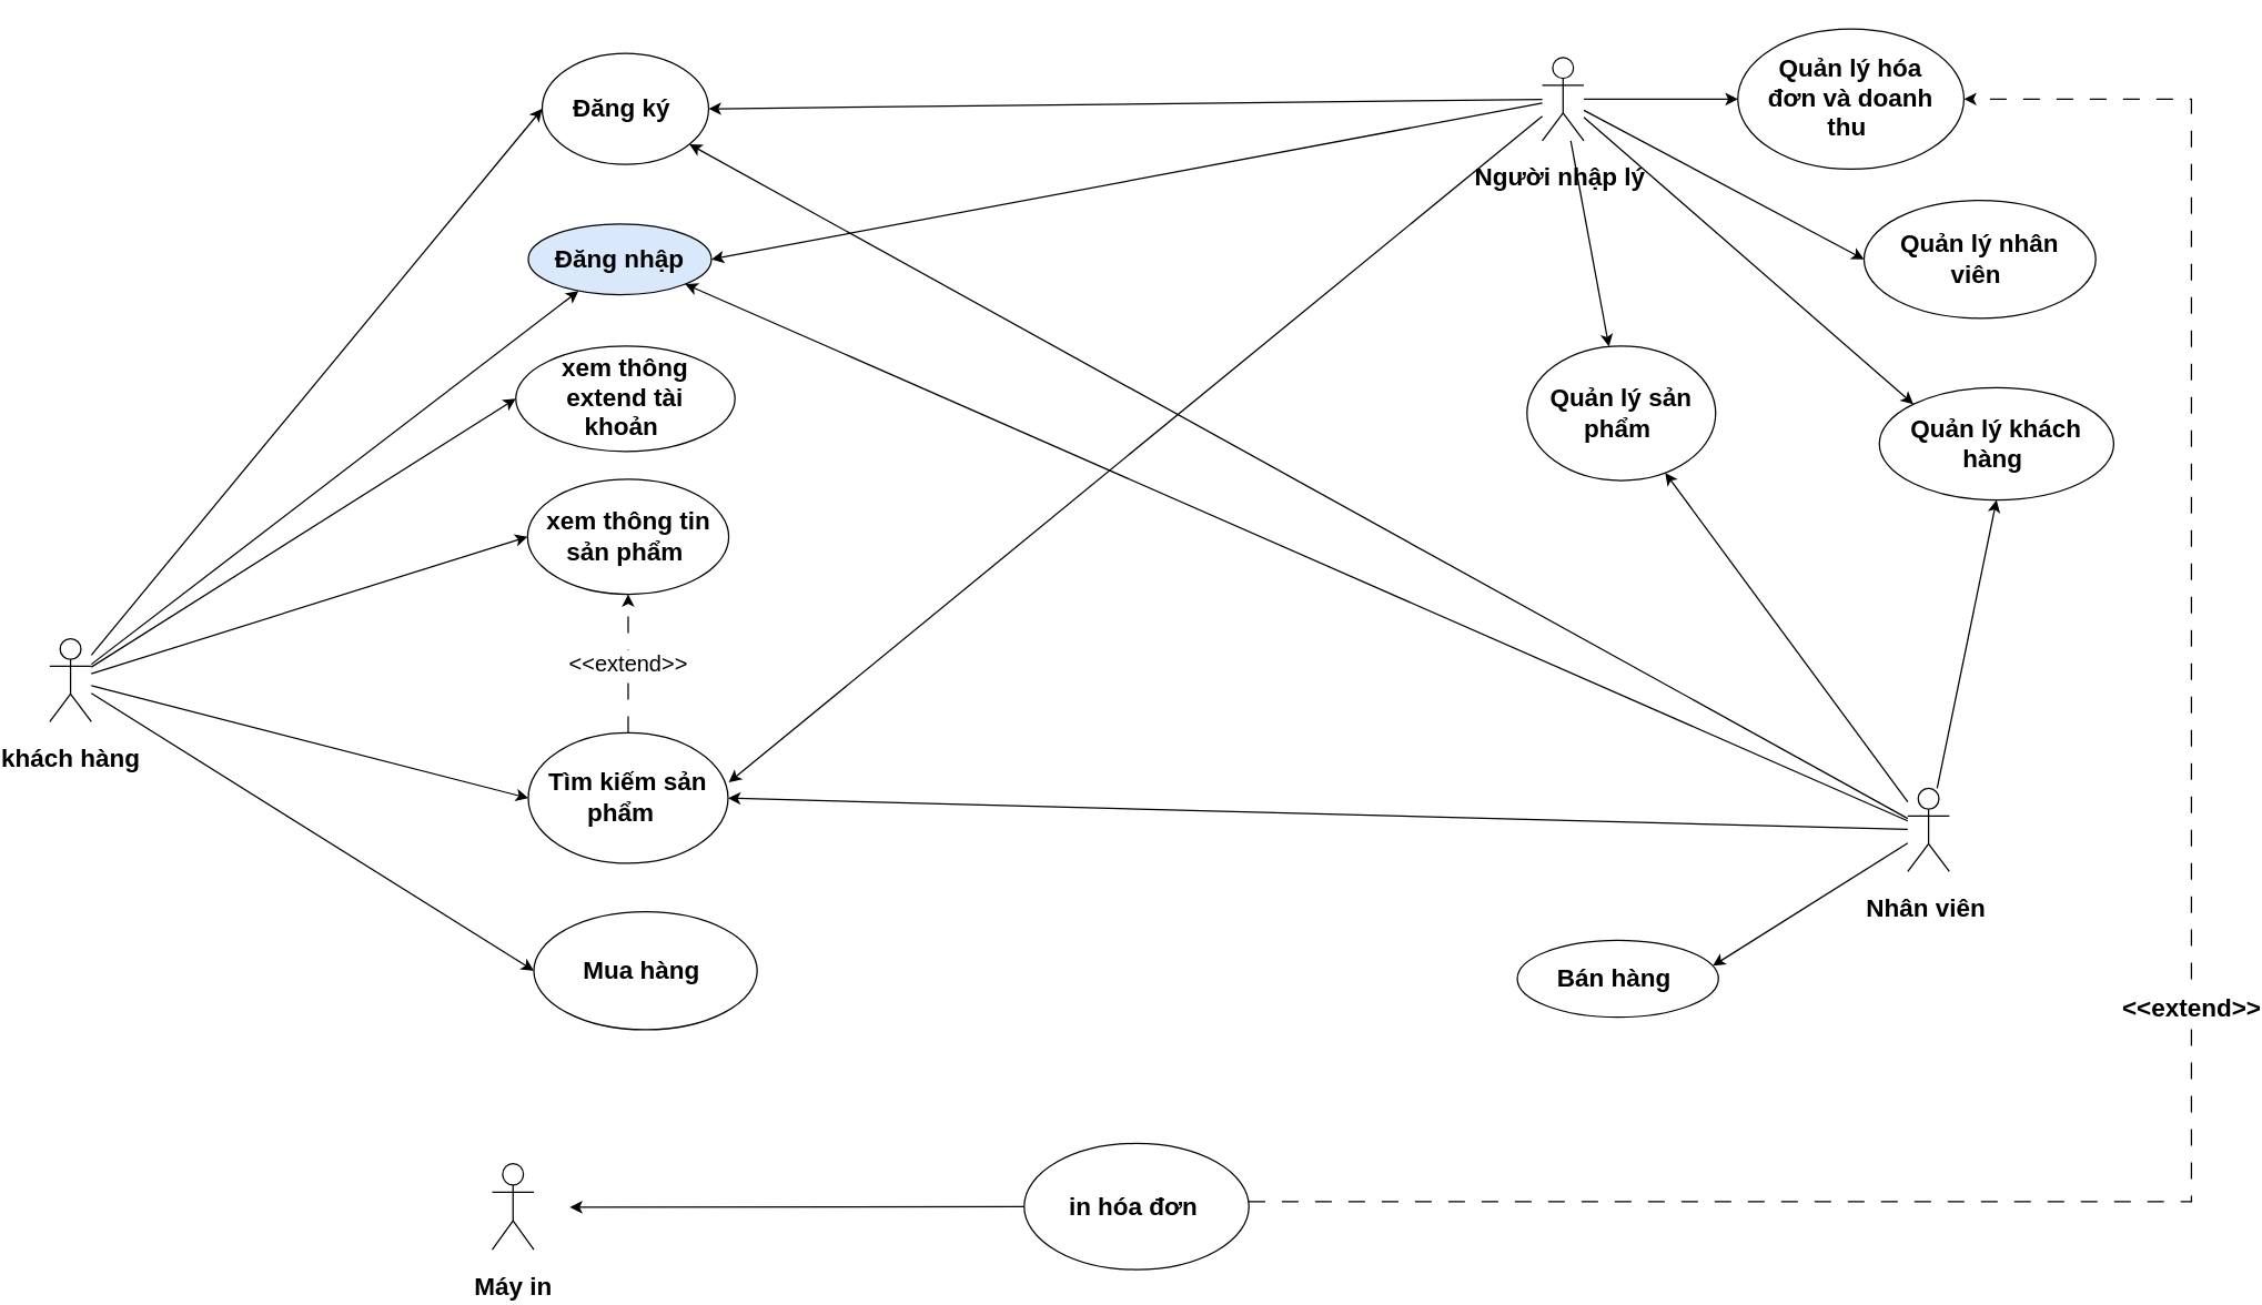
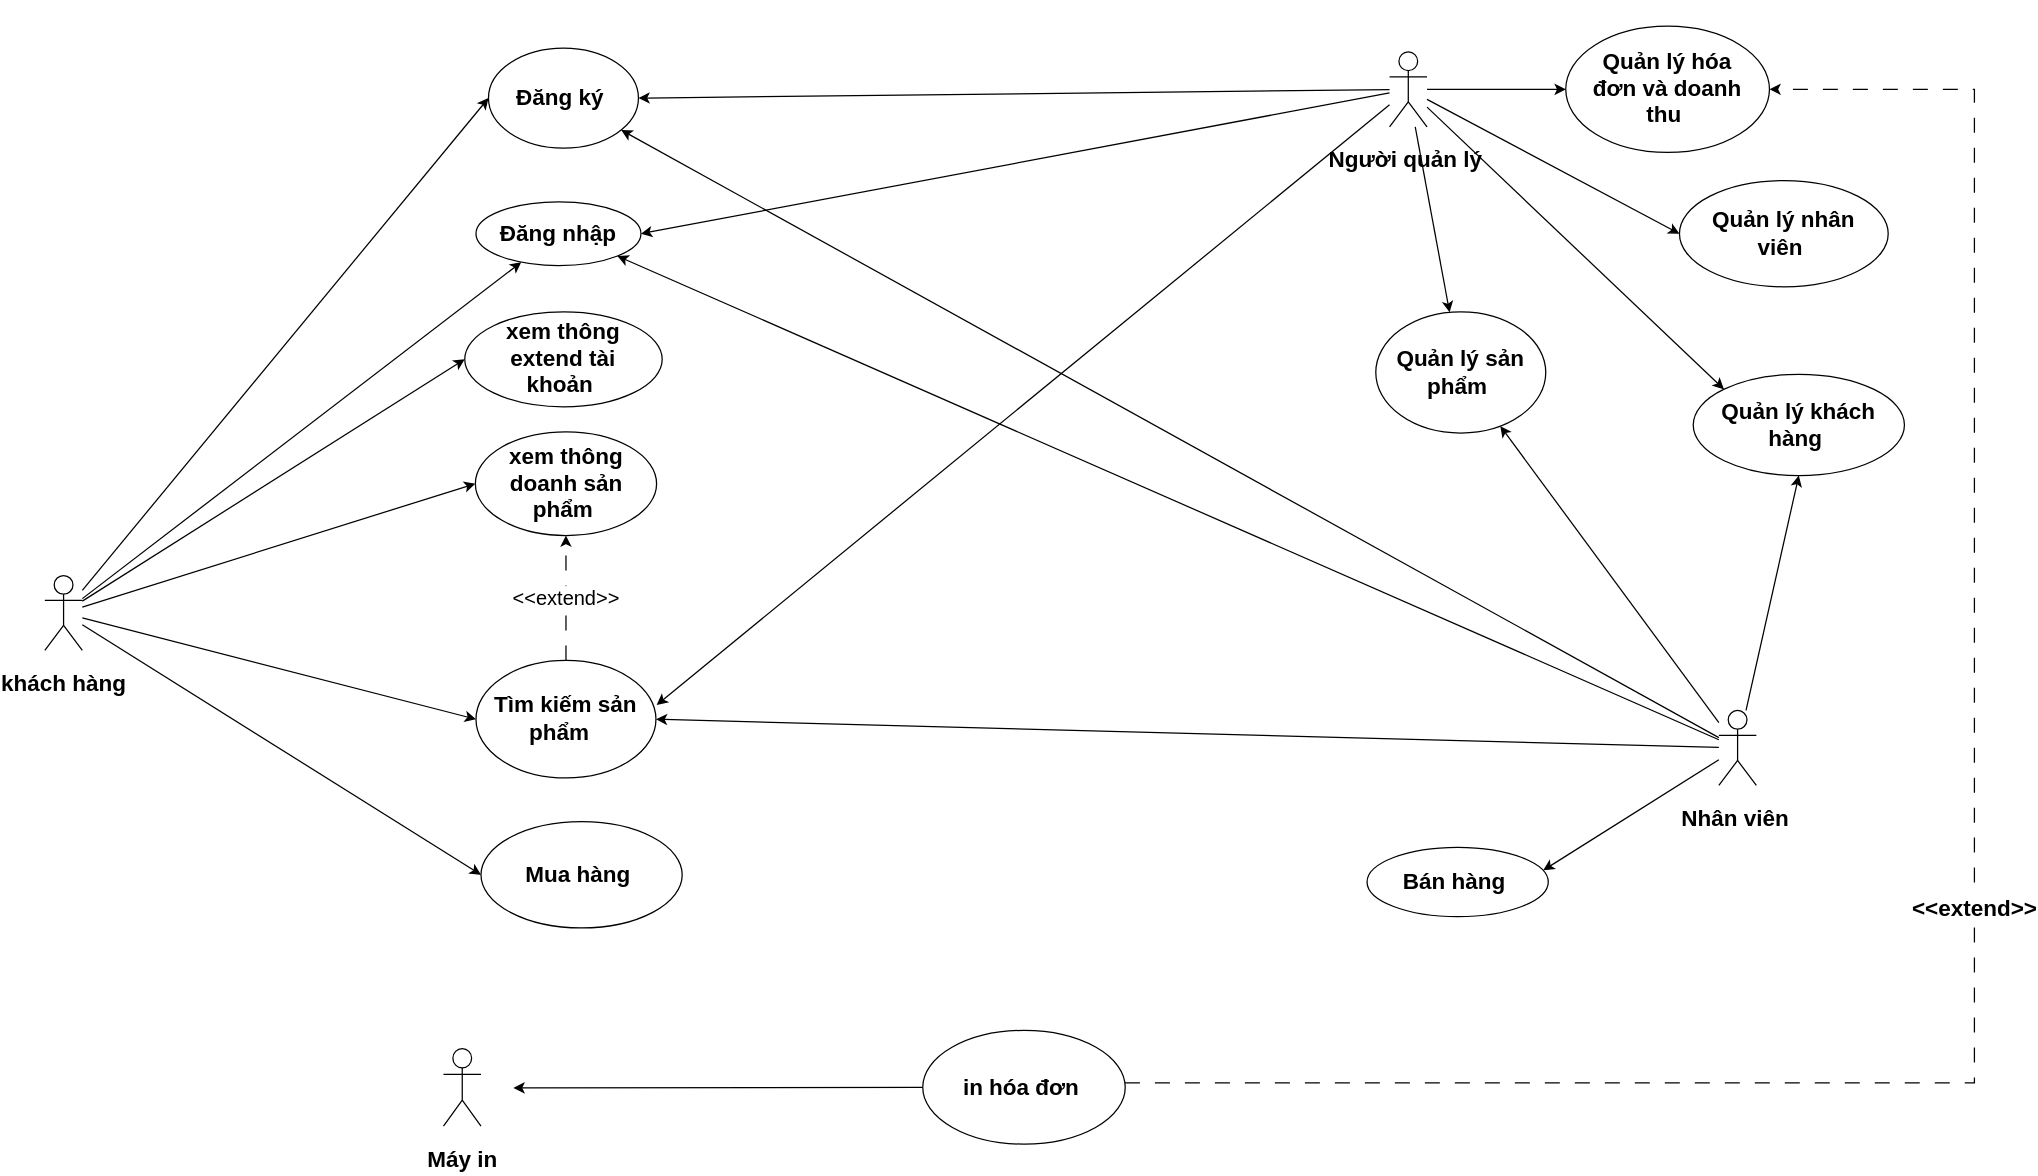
  <mxCell id="0" />
  <mxCell id="1" parent="0" />
  <mxCell id="2" style="rounded=0;orthogonalLoop=1;jettySize=auto;html=1;entryX=0;entryY=0.5;entryDx=0;entryDy=0;fontSize=18;fontStyle=1;spacingLeft=5;spacingBottom=5;spacingRight=5;spacingTop=5;spacing=7;" parent="1" source="6" target="25" edge="1"><mxGeometry relative="1" as="geometry" /></mxCell>
  <mxCell id="3" style="rounded=0;orthogonalLoop=1;jettySize=auto;html=1;entryX=0;entryY=0.5;entryDx=0;entryDy=0;fontSize=18;spacingLeft=5;spacingBottom=5;spacingRight=5;spacingTop=5;spacing=7;" parent="1" source="6" target="36" edge="1"><mxGeometry relative="1" as="geometry" /></mxCell>
  <mxCell id="4" style="rounded=0;orthogonalLoop=1;jettySize=auto;html=1;entryX=0;entryY=0.5;entryDx=0;entryDy=0;fontSize=18;spacingLeft=5;spacingBottom=5;spacingRight=5;spacingTop=5;spacing=7;" parent="1" source="6" target="22" edge="1"><mxGeometry relative="1" as="geometry" /></mxCell>
  <mxCell id="5" style="rounded=0;orthogonalLoop=1;jettySize=auto;html=1;entryX=0;entryY=0.5;entryDx=0;entryDy=0;" parent="1" source="6" target="40" edge="1"><mxGeometry relative="1" as="geometry" /></mxCell>
  <mxCell id="6" value="khách hàng" style="shape=umlActor;verticalLabelPosition=bottom;verticalAlign=top;html=1;outlineConnect=0;fontSize=18;fontStyle=1;spacingLeft=5;spacingBottom=5;spacingRight=5;spacingTop=5;spacing=7;" parent="1" vertex="1"><mxGeometry x="20" y="460" width="30" height="60" as="geometry" /></mxCell>
  <mxCell id="7" style="rounded=0;orthogonalLoop=1;jettySize=auto;html=1;entryX=1;entryY=1;entryDx=0;entryDy=0;fontSize=18;fontStyle=1;spacingLeft=5;spacingBottom=5;spacingRight=5;spacingTop=5;spacing=7;" parent="1" source="12" target="21" edge="1"><mxGeometry relative="1" as="geometry" /></mxCell>
  <mxCell id="8" style="rounded=0;orthogonalLoop=1;jettySize=auto;html=1;entryX=0.028;entryY=0.668;entryDx=0;entryDy=0;fontSize=18;fontStyle=1;spacingLeft=5;spacingBottom=5;spacingRight=5;spacingTop=5;spacing=7;entryPerimeter=0;" parent="1" source="12" target="20" edge="1"><mxGeometry relative="1" as="geometry" /></mxCell>
  <mxCell id="9" style="rounded=0;orthogonalLoop=1;jettySize=auto;html=1;fontSize=18;spacingLeft=5;spacingBottom=5;spacingRight=5;spacingTop=5;spacing=7;" parent="1" source="12" target="36" edge="1"><mxGeometry relative="1" as="geometry" /></mxCell>
  <mxCell id="10" style="rounded=0;orthogonalLoop=1;jettySize=auto;html=1;fontSize=18;spacingLeft=5;spacingBottom=5;spacingRight=5;spacingTop=5;spacing=7;" parent="1" source="12" target="28" edge="1"><mxGeometry relative="1" as="geometry" /></mxCell>
  <mxCell id="11" style="rounded=0;orthogonalLoop=1;jettySize=auto;html=1;entryX=0.5;entryY=1;entryDx=0;entryDy=0;fontSize=18;fontStyle=1;spacingLeft=5;spacingBottom=5;spacingRight=5;spacingTop=5;spacing=7;" parent="1" source="12" target="38" edge="1"><mxGeometry relative="1" as="geometry" /></mxCell>
  <mxCell id="12" value="Nhân viên&amp;nbsp;" style="shape=umlActor;verticalLabelPosition=bottom;verticalAlign=top;html=1;outlineConnect=0;fontSize=18;fontStyle=1;spacingLeft=5;spacingBottom=5;spacingRight=5;spacingTop=5;spacing=7;" parent="1" vertex="1"><mxGeometry x="1359.5" y="568" width="30" height="60" as="geometry" /></mxCell>
  <mxCell id="13" style="rounded=0;orthogonalLoop=1;jettySize=auto;html=1;entryX=1;entryY=0.5;entryDx=0;entryDy=0;fontSize=18;fontStyle=1;spacingLeft=5;spacingBottom=5;spacingRight=5;spacingTop=5;spacing=7;" parent="1" source="19" target="21" edge="1"><mxGeometry relative="1" as="geometry"><mxPoint x="569" y="571" as="targetPoint" /></mxGeometry></mxCell>
  <mxCell id="14" style="rounded=0;orthogonalLoop=1;jettySize=auto;html=1;entryX=1;entryY=0.5;entryDx=0;entryDy=0;fontSize=18;spacingLeft=5;spacingBottom=5;spacingRight=5;spacingTop=5;spacing=7;" parent="1" source="19" target="36" edge="1"><mxGeometry relative="1" as="geometry" /></mxCell>
  <mxCell id="15" style="rounded=0;orthogonalLoop=1;jettySize=auto;html=1;entryX=0;entryY=0;entryDx=0;entryDy=0;fontSize=18;fontStyle=1;spacingLeft=5;spacingBottom=5;spacingRight=5;spacingTop=5;spacing=7;" parent="1" source="19" target="38" edge="1"><mxGeometry relative="1" as="geometry" /></mxCell>
  <mxCell id="16" style="rounded=0;orthogonalLoop=1;jettySize=auto;html=1;entryX=0;entryY=0.5;entryDx=0;entryDy=0;fontSize=18;fontStyle=1;spacingLeft=5;spacingBottom=5;spacingRight=5;spacingTop=5;spacing=7;" parent="1" source="19" target="37" edge="1"><mxGeometry relative="1" as="geometry" /></mxCell>
  <mxCell id="17" style="rounded=0;orthogonalLoop=1;jettySize=auto;html=1;entryX=0;entryY=0.5;entryDx=0;entryDy=0;fontSize=18;fontStyle=1;spacingLeft=5;spacingBottom=5;spacingRight=5;spacingTop=5;spacing=7;" parent="1" source="19" target="39" edge="1"><mxGeometry relative="1" as="geometry" /></mxCell>
  <mxCell id="18" style="rounded=0;orthogonalLoop=1;jettySize=auto;html=1;" edge="1" parent="1" source="19" target="28"><mxGeometry relative="1" as="geometry" /></mxCell>
- <mxCell id="19" value="Người nhập lý&amp;nbsp;" style="shape=umlActor;verticalLabelPosition=bottom;verticalAlign=top;html=1;outlineConnect=0;fontSize=18;fontStyle=1;spacingLeft=5;spacingBottom=5;spacingRight=5;spacingTop=5;spacing=7;" parent="1" vertex="1"><mxGeometry x="1096" y="41" width="30" height="60" as="geometry" /></mxCell>
+ <mxCell id="19" value="Người quản lý&amp;nbsp;" style="shape=umlActor;verticalLabelPosition=bottom;verticalAlign=top;html=1;outlineConnect=0;fontSize=18;fontStyle=1;spacingLeft=5;spacingBottom=5;spacingRight=5;spacingTop=5;spacing=7;" parent="1" vertex="1"><mxGeometry x="1096" y="41" width="30" height="60" as="geometry" /></mxCell>
  <mxCell id="20" value="Bán hàng&amp;nbsp;" style="ellipse;whiteSpace=wrap;html=1;fontStyle=1;fontSize=18;align=center;direction=west;spacingLeft=5;spacingBottom=5;spacingRight=5;spacingTop=5;spacing=7;" parent="1" vertex="1"><mxGeometry x="1078" y="677.5" width="145" height="55.5" as="geometry" /></mxCell>
- <mxCell id="21" value="Đăng nhập" style="ellipse;whiteSpace=wrap;html=1;fontStyle=1;fontSize=18;align=center;spacingLeft=5;spacingBottom=5;spacingRight=5;spacingTop=5;spacing=7;fillColor=#dae8fc;" parent="1" vertex="1"><mxGeometry x="365" y="161" width="132" height="51" as="geometry" /></mxCell>
+ <mxCell id="21" value="Đăng nhập" style="ellipse;whiteSpace=wrap;html=1;fontStyle=1;fontSize=18;align=center;spacingLeft=5;spacingBottom=5;spacingRight=5;spacingTop=5;spacing=7;" parent="1" vertex="1"><mxGeometry x="365" y="161" width="132" height="51" as="geometry" /></mxCell>
  <mxCell id="22" value="Mua hàng&amp;nbsp;" style="ellipse;whiteSpace=wrap;html=1;fontStyle=1;fontSize=18;align=center;spacingLeft=5;spacingBottom=5;spacingRight=5;spacingTop=5;spacing=7;" parent="1" vertex="1"><mxGeometry x="369" y="657" width="161" height="85" as="geometry" /></mxCell>
  <mxCell id="23" value="&amp;lt;&amp;lt;extend&amp;gt;&amp;gt;" style="rounded=0;orthogonalLoop=1;jettySize=auto;html=1;entryX=0.5;entryY=1;entryDx=0;entryDy=0;dashed=1;dashPattern=12 12;fontSize=16;" edge="1" parent="1" source="24" target="40"><mxGeometry relative="1" as="geometry" /></mxCell>
  <mxCell id="24" value="Tìm kiếm sản phẩm&amp;nbsp;&amp;nbsp;" style="ellipse;whiteSpace=wrap;html=1;fontStyle=1;fontSize=18;align=center;spacingLeft=5;spacingBottom=5;spacingRight=5;spacingTop=5;spacing=7;" parent="1" vertex="1"><mxGeometry x="365" y="528" width="144" height="94" as="geometry" /></mxCell>
  <mxCell id="25" value="xem thông extend tài khoản&amp;nbsp;" style="ellipse;whiteSpace=wrap;html=1;fontStyle=1;fontSize=18;align=center;spacingLeft=5;spacingBottom=5;spacingRight=5;spacingTop=5;spacing=7;" parent="1" vertex="1"><mxGeometry x="356" y="249" width="158" height="76" as="geometry" /></mxCell>
  <mxCell id="26" style="edgeStyle=none;rounded=0;orthogonalLoop=1;jettySize=auto;html=1;curved=0;fontSize=18;fontStyle=1;spacingLeft=5;spacingBottom=5;spacingRight=5;spacingTop=5;spacing=7;" parent="1" source="6" target="21" edge="1"><mxGeometry relative="1" as="geometry"><mxPoint x="396" y="510" as="targetPoint" /></mxGeometry></mxCell>
  <mxCell id="27" style="rounded=0;orthogonalLoop=1;jettySize=auto;html=1;entryX=0;entryY=0.5;entryDx=0;entryDy=0;fontSize=18;fontStyle=1;spacingLeft=5;spacingBottom=5;spacingRight=5;spacingTop=5;spacing=7;" parent="1" source="6" target="24" edge="1"><mxGeometry relative="1" as="geometry"><mxPoint x="396" y="654" as="targetPoint" /></mxGeometry></mxCell>
  <mxCell id="28" value="Quản lý sản phẩm&amp;nbsp;" style="ellipse;whiteSpace=wrap;html=1;fontStyle=1;fontSize=18;align=center;spacingLeft=5;spacingBottom=5;spacingRight=5;spacingTop=5;spacing=7;" parent="1" vertex="1"><mxGeometry x="1085" y="249" width="136" height="97" as="geometry" /></mxCell>
  <mxCell id="29" style="rounded=0;orthogonalLoop=1;jettySize=auto;html=1;fontSize=18;fontStyle=1;entryX=1.004;entryY=0.379;entryDx=0;entryDy=0;entryPerimeter=0;spacingLeft=5;spacingBottom=5;spacingRight=5;spacingTop=5;spacing=7;" parent="1" source="19" target="24" edge="1"><mxGeometry relative="1" as="geometry"><mxPoint x="497" y="839" as="targetPoint" /></mxGeometry></mxCell>
  <mxCell id="30" style="rounded=0;orthogonalLoop=1;jettySize=auto;html=1;entryX=1;entryY=0.5;entryDx=0;entryDy=0;fontSize=18;fontStyle=1;spacingLeft=5;spacingBottom=5;spacingRight=5;spacingTop=5;spacing=7;" parent="1" source="12" target="24" edge="1"><mxGeometry relative="1" as="geometry" /></mxCell>
  <mxCell id="31" style="rounded=0;orthogonalLoop=1;jettySize=auto;html=1;fontSize=18;fontStyle=1;spacingLeft=5;spacingBottom=5;spacingRight=5;spacingTop=5;spacing=7;exitX=0;exitY=0.5;exitDx=0;exitDy=0;" parent="1" source="34" edge="1"><mxGeometry relative="1" as="geometry"><mxPoint x="395" y="870" as="targetPoint" /></mxGeometry></mxCell>
  <mxCell id="32" value="Máy in" style="shape=umlActor;verticalLabelPosition=bottom;verticalAlign=top;html=1;outlineConnect=0;rotation=0;fontSize=18;fontStyle=1;spacingLeft=5;spacingBottom=5;spacingRight=5;spacingTop=5;spacing=7;" parent="1" vertex="1"><mxGeometry x="339" y="838.5" width="30" height="62" as="geometry" /></mxCell>
  <mxCell id="33" value="&amp;lt;&amp;lt;extend&amp;gt;&amp;gt;" style="rounded=0;orthogonalLoop=1;jettySize=auto;html=1;dashed=1;dashPattern=12 12;fontSize=18;fontStyle=1;spacingLeft=5;spacingBottom=5;spacingRight=5;spacingTop=5;spacing=7;entryX=1;entryY=0.5;entryDx=0;entryDy=0;edgeStyle=orthogonalEdgeStyle;" parent="1" source="34" target="39" edge="1"><mxGeometry relative="1" as="geometry"><Array as="points"><mxPoint x="1564" y="866" /><mxPoint x="1564" y="71" /></Array></mxGeometry></mxCell>
  <mxCell id="34" value="in hóa đơn&amp;nbsp;" style="ellipse;whiteSpace=wrap;html=1;fontSize=18;fontStyle=1;spacingLeft=5;spacingBottom=5;spacingRight=5;spacingTop=5;spacing=7;" parent="1" vertex="1"><mxGeometry x="722.5" y="824" width="162" height="91" as="geometry" /></mxCell>
  <mxCell id="35" style="edgeStyle=orthogonalEdgeStyle;rounded=0;orthogonalLoop=1;jettySize=auto;html=1;exitX=0.5;exitY=1;exitDx=0;exitDy=0;fontSize=18;fontStyle=1;spacingLeft=5;spacingBottom=5;spacingRight=5;spacingTop=5;spacing=7;" parent="1" edge="1"><mxGeometry relative="1" as="geometry"><mxPoint x="803.5" y="746" as="sourcePoint" /><mxPoint x="803.5" y="746" as="targetPoint" /></mxGeometry></mxCell>
  <mxCell id="36" value="Đăng ký&amp;nbsp;" style="ellipse;whiteSpace=wrap;html=1;fontSize=18;fontStyle=1;spacingLeft=5;spacingBottom=5;spacingRight=5;spacingTop=5;spacing=7;" parent="1" vertex="1"><mxGeometry x="375" y="38" width="120" height="80" as="geometry" /></mxCell>
  <mxCell id="37" value="Quản lý nhân viên&amp;nbsp;" style="ellipse;whiteSpace=wrap;html=1;fontSize=18;fontStyle=1;spacingLeft=5;spacingBottom=5;spacingRight=5;spacingTop=5;spacing=7;" parent="1" vertex="1"><mxGeometry x="1328" y="144" width="167" height="85" as="geometry" /></mxCell>
- <mxCell id="38" value="Quản lý khách hàng&amp;nbsp;" style="ellipse;whiteSpace=wrap;html=1;fontSize=18;fontStyle=1;spacingLeft=5;spacingBottom=5;spacingRight=5;spacingTop=5;spacing=7;" parent="1" vertex="1"><mxGeometry x="1339" y="279" width="169" height="81" as="geometry" /></mxCell>
+ <mxCell id="38" value="Quản lý khách hàng&amp;nbsp;" style="ellipse;whiteSpace=wrap;html=1;fontSize=18;fontStyle=1;spacingLeft=5;spacingBottom=5;spacingRight=5;spacingTop=5;spacing=7;" parent="1" vertex="1"><mxGeometry x="1339" y="299" width="169" height="81" as="geometry" /></mxCell>
  <mxCell id="39" value="Quản lý hóa đơn và doanh thu&amp;nbsp;" style="ellipse;whiteSpace=wrap;html=1;fontSize=18;fontStyle=1;spacingLeft=5;spacingBottom=5;spacingRight=5;spacingTop=5;spacing=7;" parent="1" vertex="1"><mxGeometry x="1237" y="20.5" width="163" height="101" as="geometry" /></mxCell>
- <mxCell id="40" value="xem thông tin sản phẩm&amp;nbsp;" style="ellipse;whiteSpace=wrap;html=1;fontStyle=1;fontSize=18;align=center;spacingLeft=5;spacingBottom=5;spacingRight=5;spacingTop=5;spacing=7;" parent="1" vertex="1"><mxGeometry x="364.5" y="345" width="145" height="83" as="geometry" /></mxCell>
+ <mxCell id="40" value="xem thông doanh sản phẩm&amp;nbsp;" style="ellipse;whiteSpace=wrap;html=1;fontStyle=1;fontSize=18;align=center;spacingLeft=5;spacingBottom=5;spacingRight=5;spacingTop=5;spacing=7;" parent="1" vertex="1"><mxGeometry x="364.5" y="345" width="145" height="83" as="geometry" /></mxCell>
